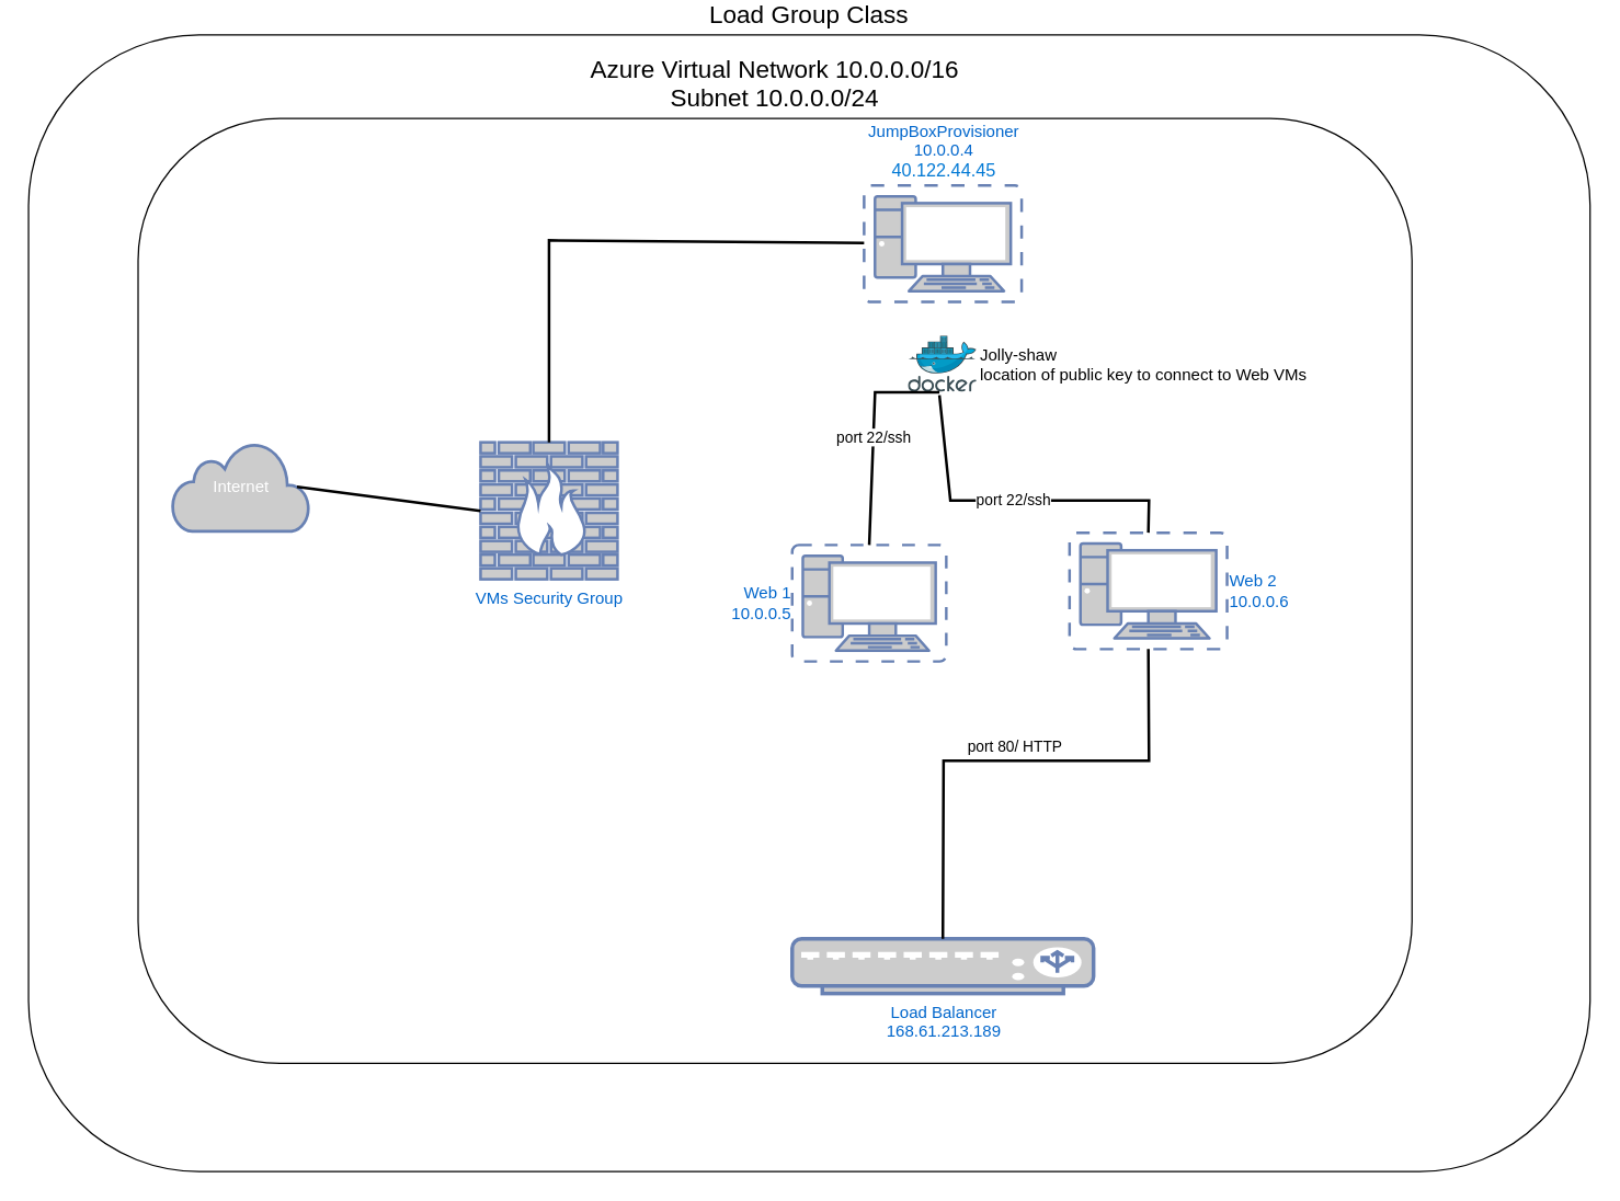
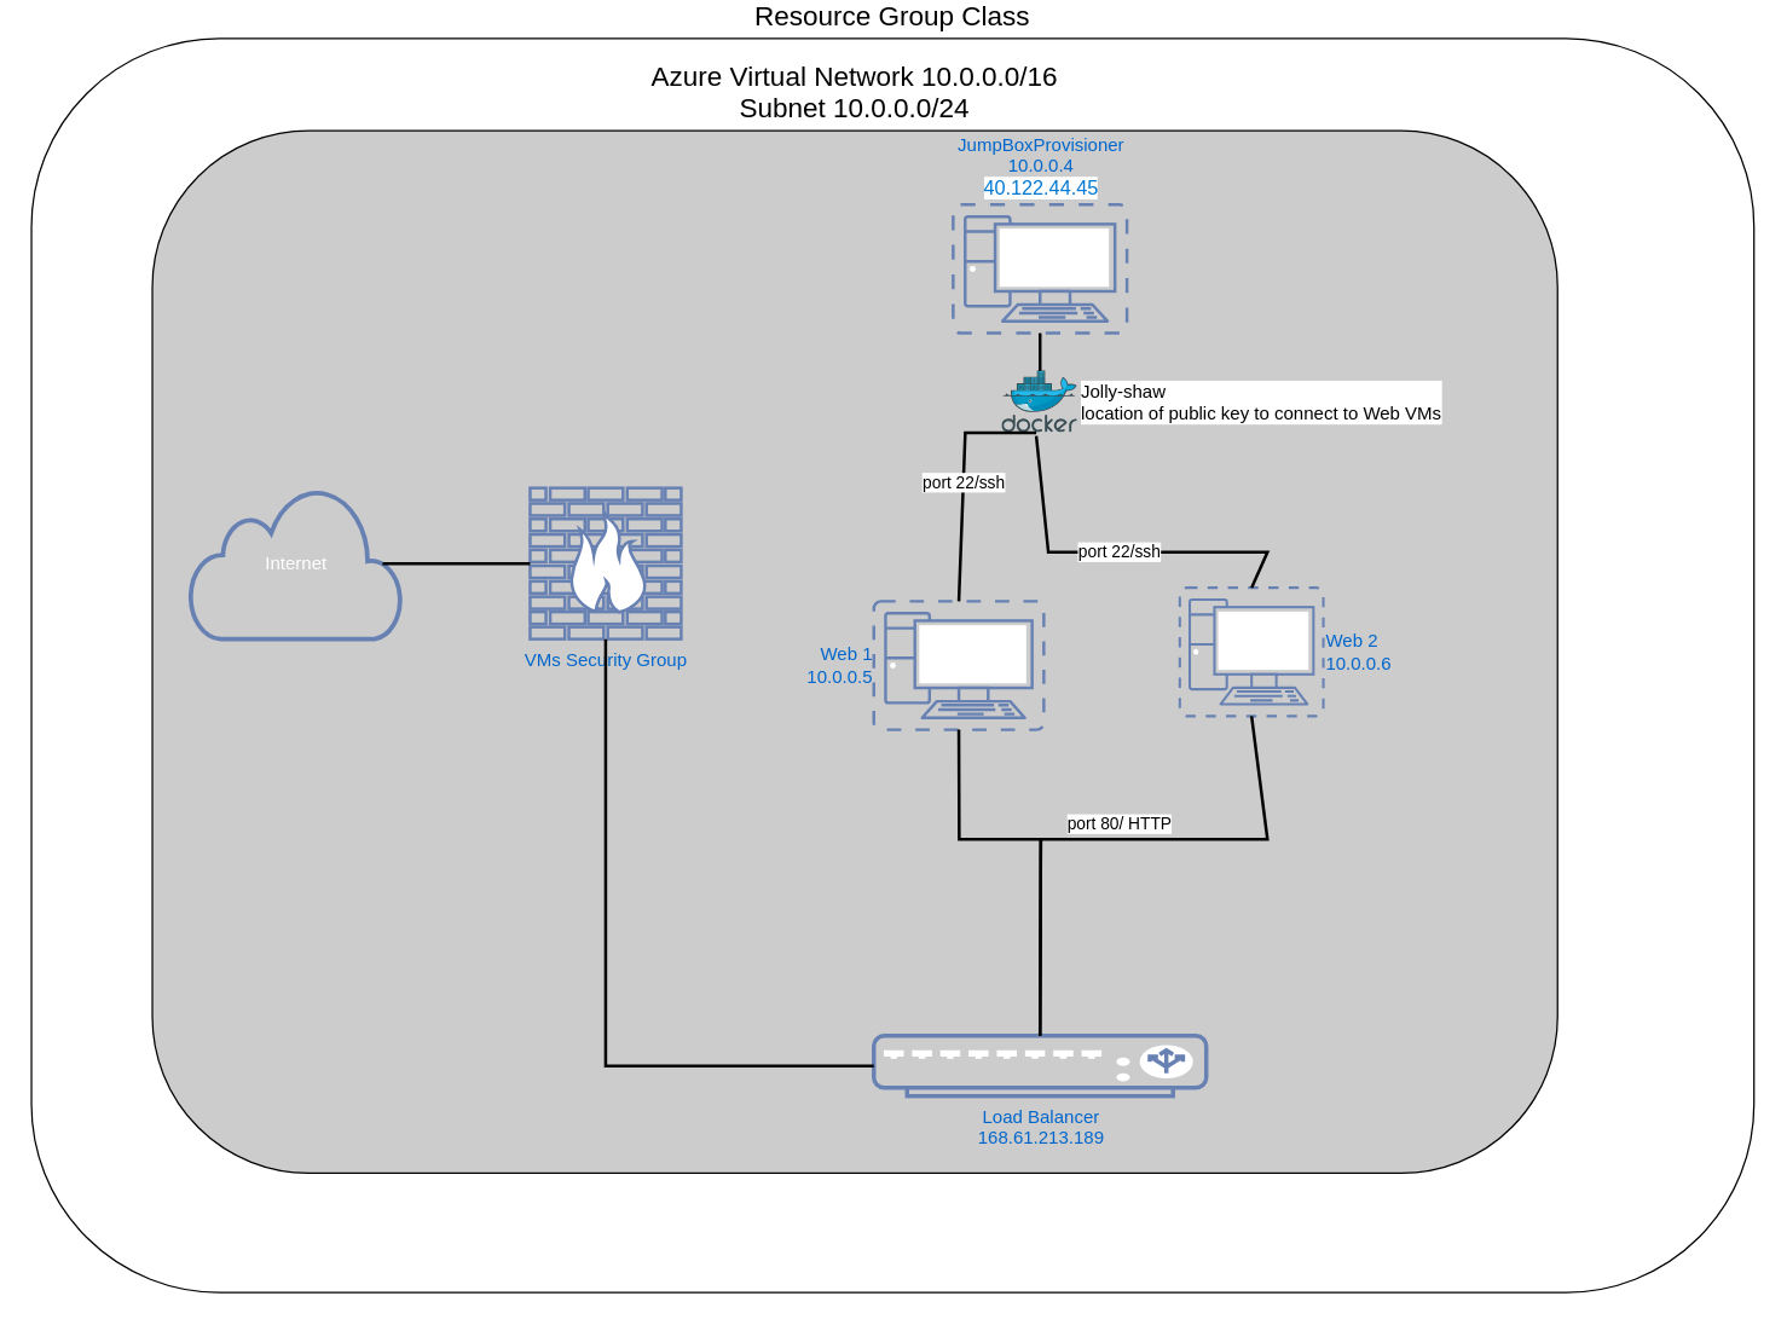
  <mxCell id="0" />
  <mxCell id="1" parent="0" />
- <mxCell id="2" value="Load Group Class" style="rounded=1;whiteSpace=wrap;html=1;labelPosition=center;verticalLabelPosition=top;align=center;verticalAlign=bottom;fontSize=18;" vertex="1" parent="1"><mxGeometry x="20" y="20" width="1140" height="830" as="geometry" /></mxCell>
- <mxCell id="3" value="Azure Virtual Network 10.0.0.0/16&lt;br&gt;Subnet 10.0.0.0/24" style="rounded=1;whiteSpace=wrap;html=1;labelPosition=center;verticalLabelPosition=top;align=center;verticalAlign=bottom;fontSize=18;" vertex="1" parent="1"><mxGeometry x="100" y="81" width="930" height="690" as="geometry" /></mxCell>
- <mxCell id="4" value="Internet" style="html=1;outlineConnect=0;fillColor=#CCCCCC;strokeColor=#6881B3;gradientColor=none;gradientDirection=north;strokeWidth=2;shape=mxgraph.networks.cloud;fontColor=#ffffff;" parent="1" vertex="1"><mxGeometry x="125" y="317.5" width="100" height="65" as="geometry" /></mxCell>
+ <mxCell id="2" value="Resource Group Class" style="rounded=1;whiteSpace=wrap;html=1;labelPosition=center;verticalLabelPosition=top;align=center;verticalAlign=bottom;fontSize=18;" vertex="1" parent="1"><mxGeometry x="20" y="20" width="1140" height="830" as="geometry" /></mxCell>
+ <mxCell id="3" value="Azure Virtual Network 10.0.0.0/16&lt;br&gt;Subnet 10.0.0.0/24" style="rounded=1;whiteSpace=wrap;html=1;labelPosition=center;verticalLabelPosition=top;align=center;verticalAlign=bottom;fontSize=18;fillColor=#cccccc;" vertex="1" parent="1"><mxGeometry x="100" y="81" width="930" height="690" as="geometry" /></mxCell>
+ <mxCell id="4" value="Internet" style="html=1;outlineConnect=0;fillColor=#CCCCCC;strokeColor=#6881B3;gradientColor=none;gradientDirection=north;strokeWidth=2;shape=mxgraph.networks.cloud;fontColor=#ffffff;" parent="1" vertex="1"><mxGeometry x="125" y="317.5" width="140" height="100" as="geometry" /></mxCell>
  <mxCell id="5" value="JumpBoxProvisioner&lt;br&gt;10.0.0.4&lt;br&gt;&lt;span style=&quot;color: rgb(0 , 120 , 212) ; font-family: &amp;#34;az_ea_font&amp;#34; , &amp;#34;segoe ui&amp;#34; , &amp;#34;az_font&amp;#34; , , , &amp;#34;blinkmacsystemfont&amp;#34; , &amp;#34;roboto&amp;#34; , &amp;#34;oxygen&amp;#34; , &amp;#34;ubuntu&amp;#34; , &amp;#34;cantarell&amp;#34; , &amp;#34;open sans&amp;#34; , &amp;#34;helvetica neue&amp;#34; , sans-serif ; font-size: 13px ; background-color: rgb(255 , 255 , 255)&quot;&gt;40.122.44.45&lt;/span&gt;" style="fontColor=#0066CC;verticalAlign=bottom;verticalLabelPosition=top;labelPosition=center;align=center;html=1;outlineConnect=0;fillColor=#CCCCCC;strokeColor=#6881B3;gradientColor=none;gradientDirection=north;strokeWidth=2;shape=mxgraph.networks.virtual_pc;horizontal=1;" vertex="1" parent="1"><mxGeometry x="630" y="130" width="115" height="85" as="geometry" /></mxCell>
  <mxCell id="6" value="Load Balancer&lt;br&gt;168.61.213.189" style="fontColor=#0066CC;verticalAlign=top;verticalLabelPosition=bottom;labelPosition=center;align=center;html=1;outlineConnect=0;fillColor=#CCCCCC;strokeColor=#6881B3;gradientColor=none;gradientDirection=north;strokeWidth=2;shape=mxgraph.networks.load_balancer;" vertex="1" parent="1"><mxGeometry x="577.5" y="680" width="220" height="40" as="geometry" /></mxCell>
  <mxCell id="7" value="VMs Security Group" style="fontColor=#0066CC;verticalAlign=top;verticalLabelPosition=bottom;labelPosition=center;align=center;html=1;outlineConnect=0;fillColor=#CCCCCC;strokeColor=#6881B3;gradientColor=none;gradientDirection=north;strokeWidth=2;shape=mxgraph.networks.firewall;" vertex="1" parent="1"><mxGeometry x="350" y="317.5" width="100" height="100" as="geometry" /></mxCell>
  <mxCell id="8" value="Web 1&lt;br&gt;10.0.0.5" style="fontColor=#0066CC;verticalAlign=middle;verticalLabelPosition=middle;labelPosition=left;align=right;html=1;outlineConnect=0;fillColor=#CCCCCC;strokeColor=#6881B3;gradientColor=none;gradientDirection=north;strokeWidth=2;shape=mxgraph.networks.virtual_pc;" vertex="1" parent="1"><mxGeometry x="577.5" y="392.5" width="112.5" height="85" as="geometry" /></mxCell>
- <mxCell id="9" value="Web 2&lt;br&gt;10.0.0.6" style="fontColor=#0066CC;verticalAlign=middle;verticalLabelPosition=middle;labelPosition=right;align=left;html=1;outlineConnect=0;fillColor=#CCCCCC;strokeColor=#6881B3;gradientColor=none;gradientDirection=north;strokeWidth=2;shape=mxgraph.networks.virtual_pc;" vertex="1" parent="1"><mxGeometry x="780" y="383.5" width="115" height="85" as="geometry" /></mxCell>
- <mxCell id="10" value="" style="endArrow=none;html=1;rounded=0;strokeWidth=2;exitX=0.5;exitY=0;exitDx=0;exitDy=0;exitPerimeter=0;" edge="1" parent="1" source="7" target="5"><mxGeometry width="50" height="50" relative="1" as="geometry"><mxPoint x="400" y="180" as="sourcePoint" /><mxPoint x="660" y="180" as="targetPoint" /><Array as="points"><mxPoint x="400" y="170" /></Array></mxGeometry></mxCell>
+ <mxCell id="9" value="Web 2&lt;br&gt;10.0.0.6" style="fontColor=#0066CC;verticalAlign=middle;verticalLabelPosition=middle;labelPosition=right;align=left;html=1;outlineConnect=0;fillColor=#CCCCCC;strokeColor=#6881B3;gradientColor=none;gradientDirection=north;strokeWidth=2;shape=mxgraph.networks.virtual_pc;" vertex="1" parent="1"><mxGeometry x="780" y="383.5" width="95" height="85" as="geometry" /></mxCell>
  <mxCell id="11" value="" style="endArrow=none;html=1;rounded=0;strokeWidth=2;exitX=0.91;exitY=0.5;exitDx=0;exitDy=0;exitPerimeter=0;entryX=0;entryY=0.5;entryDx=0;entryDy=0;entryPerimeter=0;" edge="1" parent="1" source="4" target="7"><mxGeometry width="50" height="50" relative="1" as="geometry"><mxPoint x="265" y="380" as="sourcePoint" /><mxPoint x="315" y="330" as="targetPoint" /></mxGeometry></mxCell>
+ <mxCell id="12" value="" style="endArrow=none;html=1;rounded=0;strokeWidth=2;entryX=0.5;entryY=1;entryDx=0;entryDy=0;entryPerimeter=0;exitX=0;exitY=0.5;exitDx=0;exitDy=0;exitPerimeter=0;" edge="1" parent="1" source="6" target="7"><mxGeometry width="50" height="50" relative="1" as="geometry"><mxPoint x="740" y="360" as="sourcePoint" /><mxPoint x="790" y="310" as="targetPoint" /><Array as="points"><mxPoint x="400" y="700" /></Array></mxGeometry></mxCell>
+ <mxCell id="13" value="" style="endArrow=none;html=1;rounded=0;strokeWidth=2;exitX=0.5;exitY=0;exitDx=0;exitDy=0;exitPerimeter=0;entryX=0.5;entryY=1;entryDx=0;entryDy=0;entryPerimeter=0;" edge="1" parent="1" source="6" target="8"><mxGeometry width="50" height="50" relative="1" as="geometry"><mxPoint x="740" y="460" as="sourcePoint" /><mxPoint x="790" y="410" as="targetPoint" /><Array as="points"><mxPoint x="688" y="550" /><mxPoint x="634" y="550" /></Array></mxGeometry></mxCell>
  <mxCell id="14" value="port 80/ HTTP" style="endArrow=none;html=1;rounded=0;strokeWidth=2;exitX=0.5;exitY=0;exitDx=0;exitDy=0;exitPerimeter=0;entryX=0.5;entryY=1;entryDx=0;entryDy=0;entryPerimeter=0;" edge="1" parent="1" source="6" target="9"><mxGeometry x="0.006" y="10" width="50" height="50" relative="1" as="geometry"><mxPoint x="740" y="460" as="sourcePoint" /><mxPoint x="790" y="410" as="targetPoint" /><Array as="points"><mxPoint x="688" y="550" /><mxPoint x="838" y="550" /></Array><mxPoint as="offset" /></mxGeometry></mxCell>
  <mxCell id="15" value="Jolly-shaw&lt;br&gt;location of public key to connect to Web VMs" style="sketch=0;aspect=fixed;html=1;points=[];align=left;image;fontSize=12;image=img/lib/mscae/Docker.svg;labelPosition=right;verticalLabelPosition=middle;verticalAlign=middle;" vertex="1" parent="1"><mxGeometry x="662.5" y="240" width="50" height="41" as="geometry" /></mxCell>
+ <mxCell id="16" value="" style="endArrow=none;html=1;rounded=0;strokeWidth=2;entryX=0.5;entryY=0;entryDx=0;entryDy=0;entryPerimeter=0;exitX=0.5;exitY=1;exitDx=0;exitDy=0;exitPerimeter=0;" edge="1" parent="1" source="5" target="15"><mxGeometry width="50" height="50" relative="1" as="geometry"><mxPoint x="787.5" y="222.5" as="sourcePoint" /><mxPoint x="897.5" y="337.5" as="targetPoint" /><Array as="points" /></mxGeometry></mxCell>
  <mxCell id="17" value="port 22/ssh" style="endArrow=none;html=1;rounded=0;strokeWidth=2;exitX=0.5;exitY=0;exitDx=0;exitDy=0;exitPerimeter=0;entryX=0.49;entryY=1;entryDx=0;entryDy=0;entryPerimeter=0;" edge="1" parent="1" source="8"><mxGeometry width="50" height="50" relative="1" as="geometry"><mxPoint x="632.75" y="392.5" as="sourcePoint" /><mxPoint x="685" y="281" as="targetPoint" /><Array as="points"><mxPoint x="638" y="281" /></Array></mxGeometry></mxCell>
  <mxCell id="18" value="port 22/ssh" style="endArrow=none;html=1;rounded=0;strokeWidth=2;entryX=0.5;entryY=0;entryDx=0;entryDy=0;entryPerimeter=0;exitX=0.45;exitY=1.049;exitDx=0;exitDy=0;exitPerimeter=0;" edge="1" parent="1" source="15" target="9"><mxGeometry width="50" height="50" relative="1" as="geometry"><mxPoint x="740" y="430" as="sourcePoint" /><mxPoint x="790" y="380" as="targetPoint" /><Array as="points"><mxPoint x="693" y="360" /><mxPoint x="838" y="360" /></Array></mxGeometry></mxCell>
